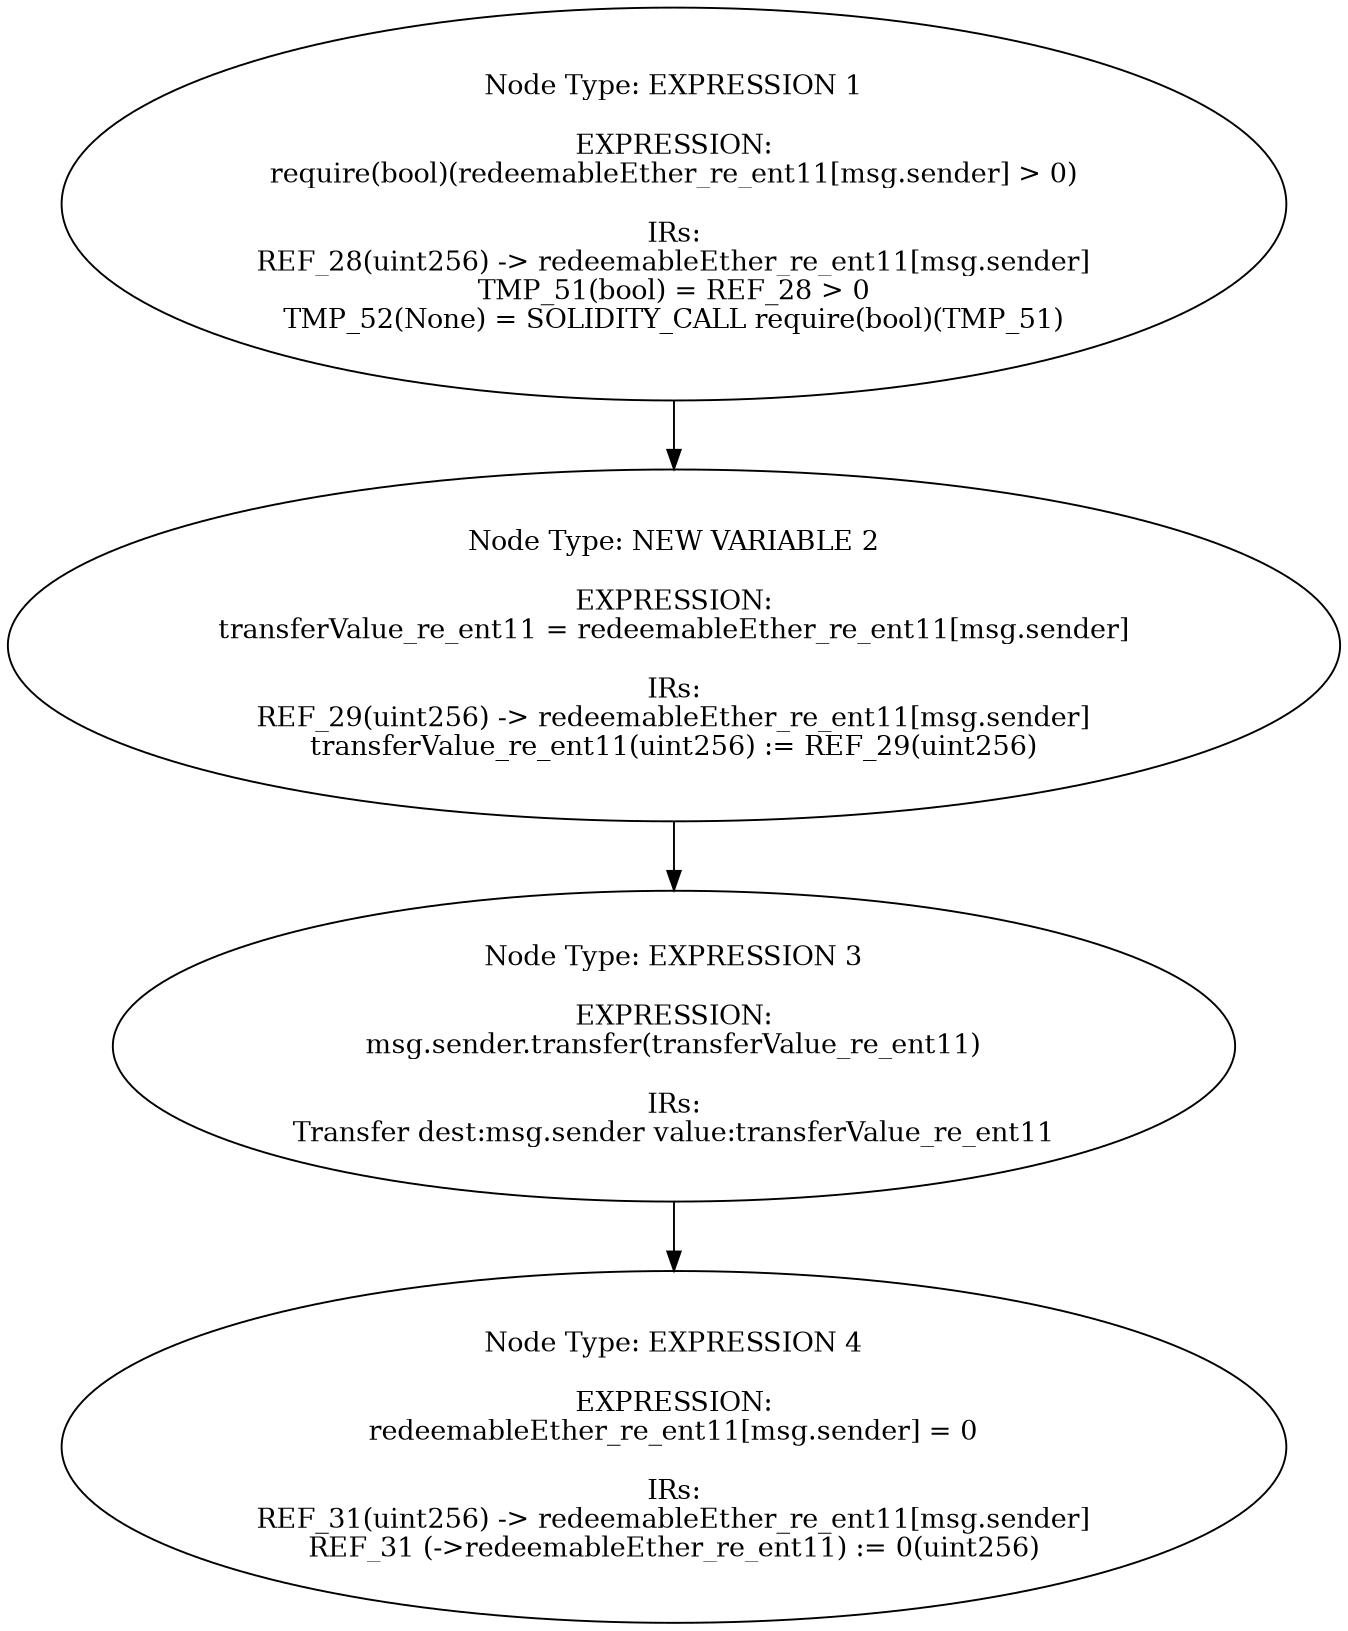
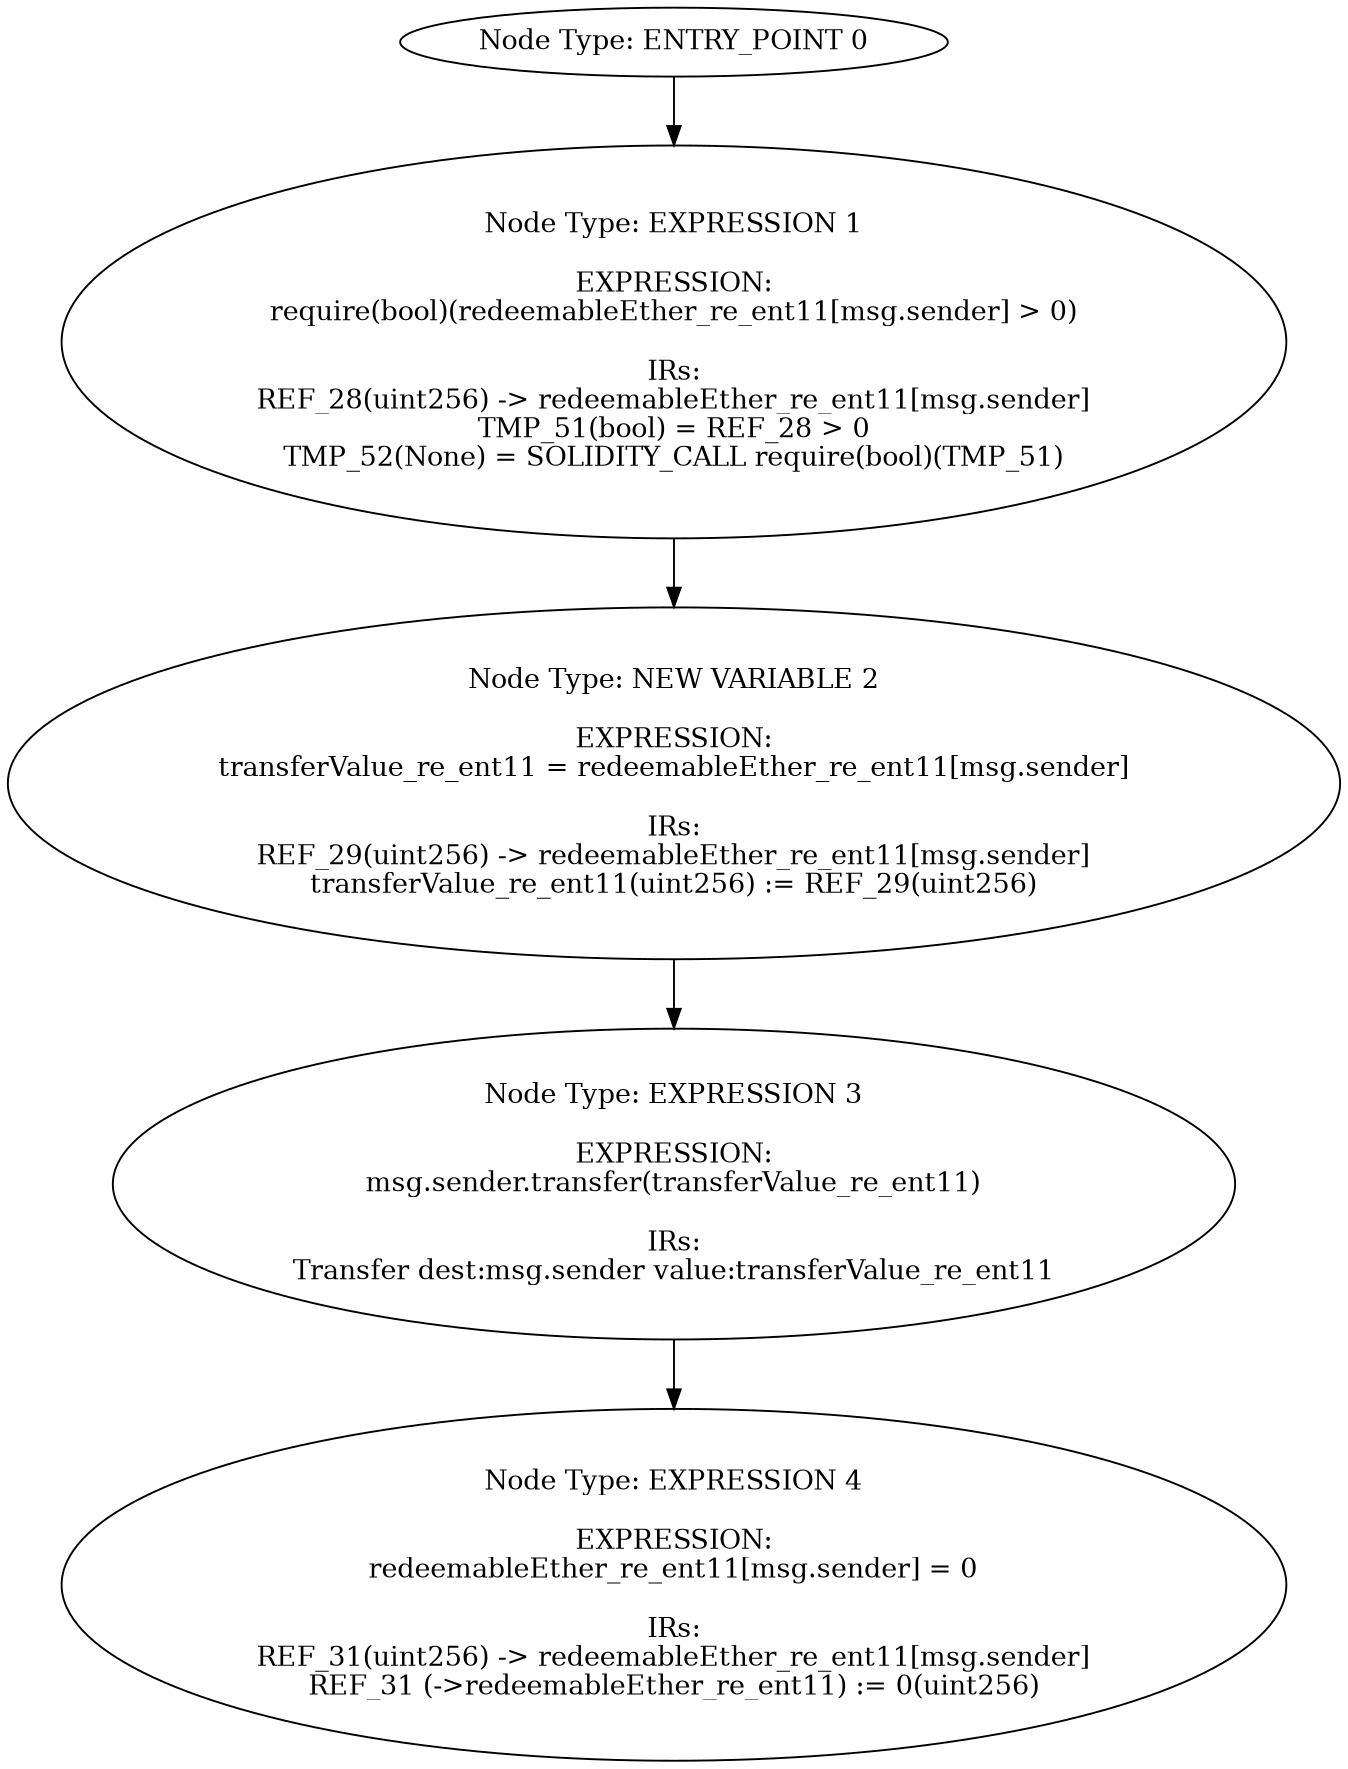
  digraph {
+   n1 [label="Node Type: ENTRY_POINT 0\n"]
    n2 [label="Node Type: EXPRESSION 1\n\nEXPRESSION:\nrequire(bool)(redeemableEther_re_ent11[msg.sender] > 0)\n\nIRs:\nREF_28(uint256) -> redeemableEther_re_ent11[msg.sender]\nTMP_51(bool) = REF_28 > 0\nTMP_52(None) = SOLIDITY_CALL require(bool)(TMP_51)"]
    n3 [label="Node Type: NEW VARIABLE 2\n\nEXPRESSION:\ntransferValue_re_ent11 = redeemableEther_re_ent11[msg.sender]\n\nIRs:\nREF_29(uint256) -> redeemableEther_re_ent11[msg.sender]\ntransferValue_re_ent11(uint256) := REF_29(uint256)"]
    n4 [label="Node Type: EXPRESSION 3\n\nEXPRESSION:\nmsg.sender.transfer(transferValue_re_ent11)\n\nIRs:\nTransfer dest:msg.sender value:transferValue_re_ent11"]
    n5 [label="Node Type: EXPRESSION 4\n\nEXPRESSION:\nredeemableEther_re_ent11[msg.sender] = 0\n\nIRs:\nREF_31(uint256) -> redeemableEther_re_ent11[msg.sender]\nREF_31 (->redeemableEther_re_ent11) := 0(uint256)"]
+   n1 -> n2
    n2 -> n3
    n3 -> n4
    n4 -> n5
  }
